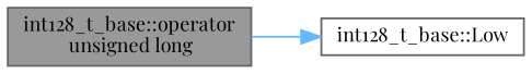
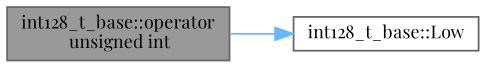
  digraph {
    rankdir=LR
    fontname="Playfair Display"
    node [fontname="Playfair Display" fontsize=10 shape=box style=filled]
-   n1 [color=gray40 fillcolor=grey60 fontcolor=black height=0.2 label="int128_t_base::operator\l unsigned long" width=0.4]
+   n1 [color=gray40 fillcolor=grey60 fontcolor=black height=0.2 label="int128_t_base::operator\l unsigned int" width=0.4]
    n2 [color=grey40 fillcolor=white height=0.2 label="int128_t_base::Low" width=0.4]
    n1 -> n2 [color=steelblue1 fontname="Playfair Display" fontsize=10 labelfontname=Helvetica labelfontsize=10 style=solid]
  }
